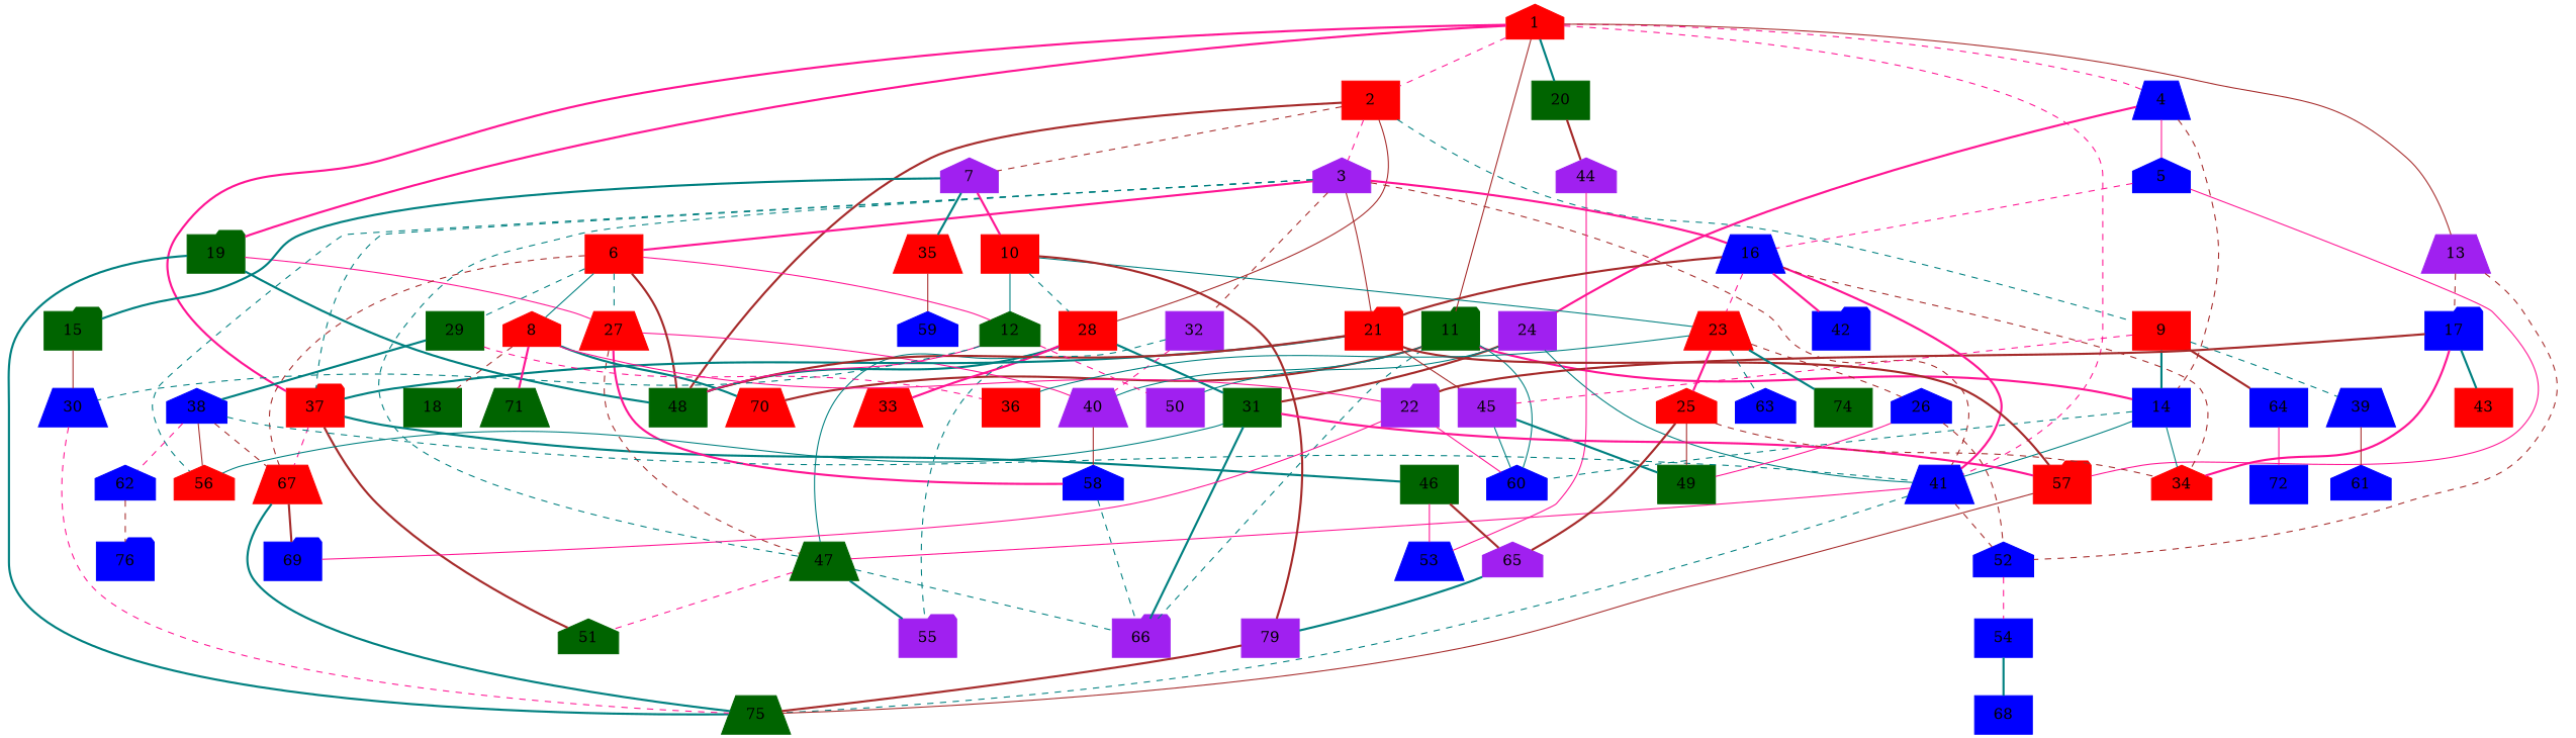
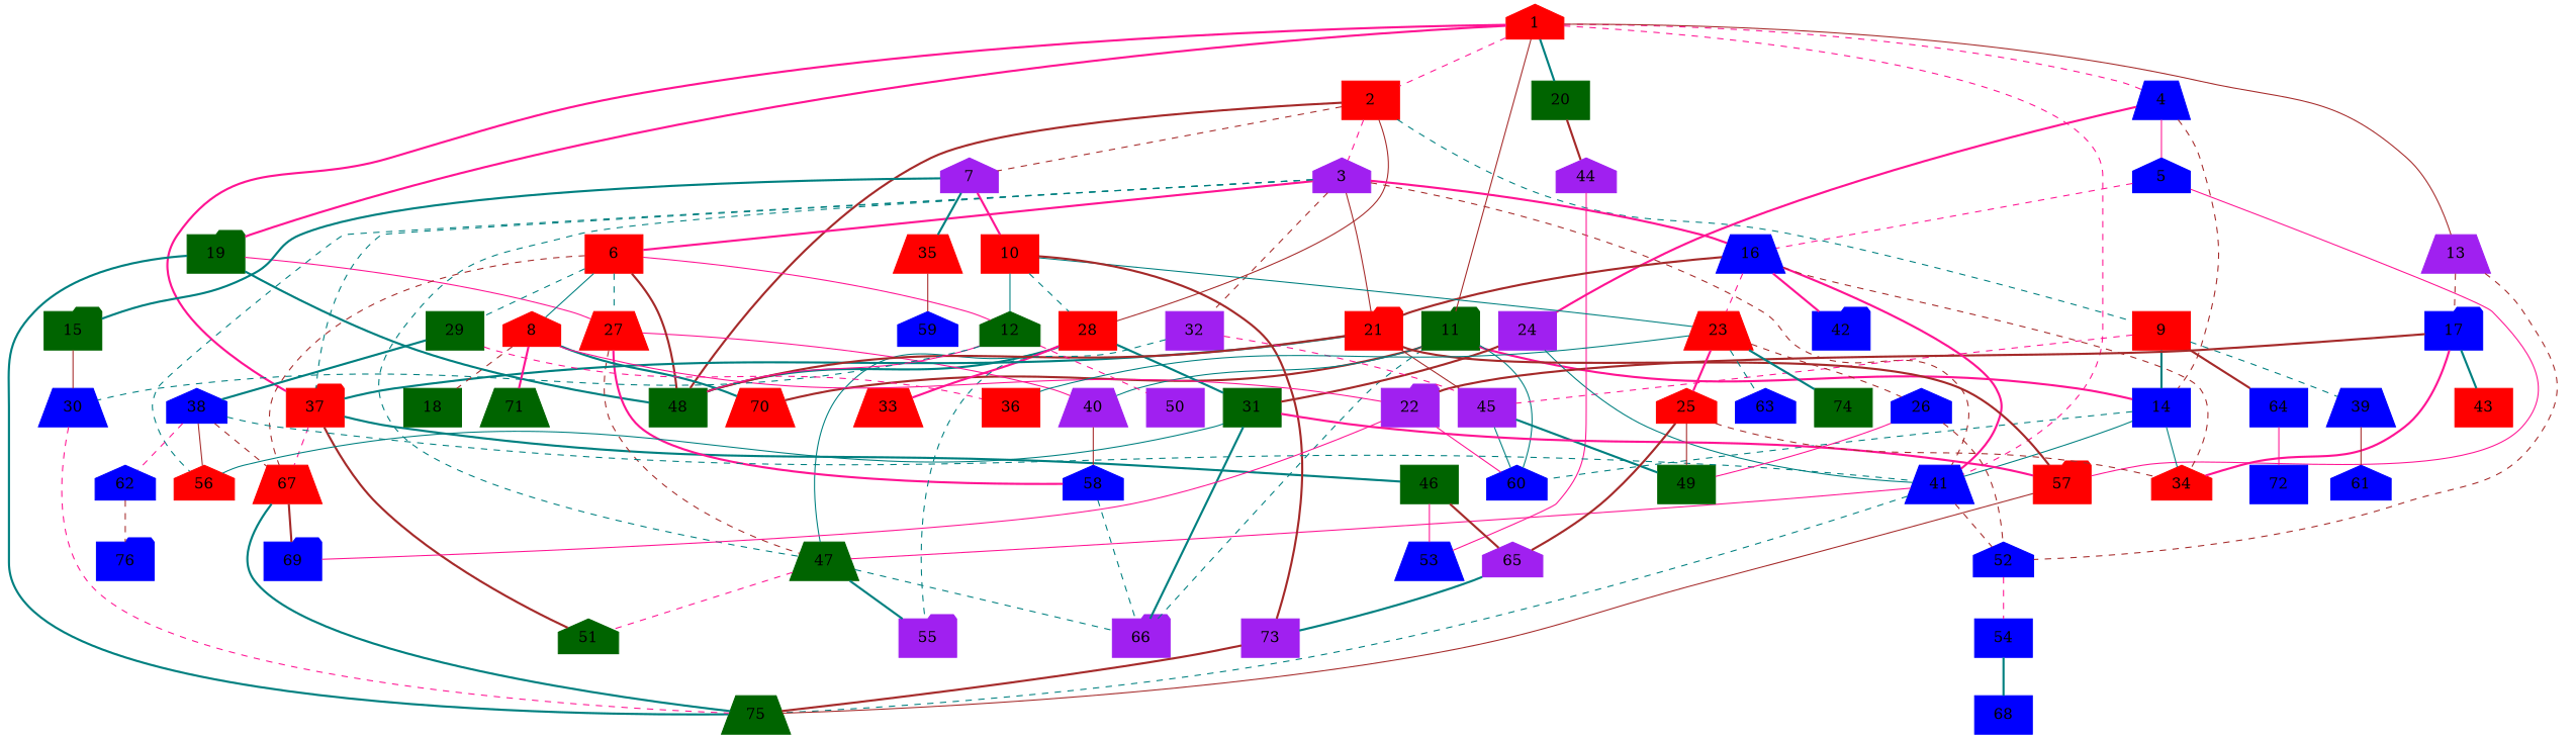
  graph {
    node [color=blue shape=box style=filled]
    edge [color=teal style=bold weight=1.0]
    1 [color=red shape=house]
    2 [color=red]
    4 [shape=trapezium]
    11 [color=darkgreen shape=folder]
    13 [color=purple shape=trapezium]
    19 [color=darkgreen shape=folder]
    20 [color=darkgreen]
    37 [color=red shape=folder]
    41 [shape=trapezium]
    3 [color=purple shape=house]
    7 [color=purple shape=house]
    9 [color=red]
    28 [color=red]
    48 [color=darkgreen]
    5 [shape=house]
    14
    24 [color=purple]
    70 [color=red shape=trapezium]
    40 [color=purple shape=trapezium]
    60 [shape=house]
    66 [color=purple shape=folder]
    17 [shape=folder]
    52 [shape=house]
    27 [color=red shape=trapezium]
    75 [color=darkgreen shape=trapezium]
    44 [color=purple shape=house]
    67 [color=red shape=trapezium]
    46 [color=darkgreen]
    51 [color=darkgreen shape=house]
    47 [color=darkgreen shape=trapezium]
    6 [color=red]
    16 [shape=trapezium]
    21 [color=red shape=folder]
    32 [color=purple]
    56 [color=red shape=house]
    10 [color=red]
    15 [color=darkgreen shape=folder]
    35 [color=red shape=trapezium]
    39 [shape=trapezium]
    45 [color=purple]
    64
    31 [color=darkgreen]
    33 [color=red shape=trapezium]
    8 [color=red shape=house]
    12 [color=darkgreen shape=house]
    29 [color=darkgreen]
    23 [color=red shape=trapezium]
    34 [color=red shape=house]
    42 [shape=folder]
    57 [color=red shape=folder]
    55 [color=purple shape=folder]
    50 [color=purple]
    18 [color=darkgreen]
    22 [color=purple shape=folder]
    71 [color=darkgreen shape=trapezium]
    30 [shape=trapezium]
    58 [shape=house]
    36 [color=red]
    38 [shape=house]
    69 [shape=folder]
-   73 [color=purple label=79]
+   73 [color=purple]
    59 [shape=house]
    61 [shape=house]
    49 [color=darkgreen]
    72
    25 [color=red shape=house]
    26 [shape=house]
    63 [shape=house]
    74 [color=darkgreen]
    43 [color=red]
    54
    53 [shape=trapezium]
    65 [color=purple shape=house]
    62 [shape=house]
    76 [shape=folder]
    68
    1 -- 2 [color=deeppink style=dashed]
    1 -- 4 [color=deeppink style=dashed]
    1 -- 11 [color=brown style=solid]
    1 -- 13 [color=brown style=solid]
    1 -- 19 [color=deeppink]
    1 -- 20
    1 -- 37 [color=deeppink]
    1 -- 41 [color=deeppink style=dashed]
    2 -- 3 [color=deeppink style=dashed]
    2 -- 7 [color=brown style=dashed]
    2 -- 9 [style=dashed]
    2 -- 28 [color=brown style=solid]
    2 -- 48 [color=brown]
    4 -- 5 [color=deeppink style=solid weight=2.0]
    4 -- 14 [color=brown style=dashed]
    4 -- 24 [color=deeppink]
    11 -- 14 [color=deeppink]
    11 -- 70 [color=brown]
    11 -- 40 [style=solid]
    11 -- 60 [style=solid]
    11 -- 66 [style=dashed]
    13 -- 17 [color=brown style=dashed]
    13 -- 52 [color=brown style=dashed]
    19 -- 48
    19 -- 27 [color=deeppink style=solid weight=2.0]
    19 -- 75
    20 -- 44 [color=brown]
    37 -- 67 [color=deeppink style=dashed]
    37 -- 46
    37 -- 51 [color=brown]
    41 -- 52 [color=brown style=dashed]
    41 -- 75 [style=dashed]
    41 -- 47 [color=deeppink style=solid]
    3 -- 37 [style=dashed]
    3 -- 41 [color=brown style=dashed]
    3 -- 47 [style=dashed]
    3 -- 6 [color=deeppink]
    3 -- 16 [color=deeppink weight=6.0]
    3 -- 21 [color=brown style=solid]
    3 -- 32 [color=brown style=dashed]
    3 -- 56 [style=dashed]
    7 -- 10 [color=deeppink]
    7 -- 15
    7 -- 35
    9 -- 14
    9 -- 39 [style=dashed]
    9 -- 45 [color=deeppink style=dashed]
    9 -- 64 [color=brown]
    28 -- 48
    28 -- 47 [style=solid]
    28 -- 31
    28 -- 33 [color=deeppink]
    5 -- 16 [color=deeppink style=dashed weight=2.0]
    5 -- 57 [color=deeppink style=solid]
    14 -- 41 [style=solid]
    14 -- 60 [style=dashed]
    14 -- 34 [style=solid]
    24 -- 41 [style=solid]
    24 -- 31 [color=brown]
-   24 -- 50 [style=solid]
    40 -- 58 [color=brown style=solid weight=2.0]
    17 -- 34 [color=deeppink]
    17 -- 22 [color=brown]
    17 -- 43
    52 -- 54 [color=deeppink style=dashed]
    27 -- 40 [color=deeppink style=solid]
    27 -- 47 [color=brown style=dashed]
    27 -- 58 [color=deeppink]
    44 -- 53 [color=deeppink style=solid]
    67 -- 75
    67 -- 69 [color=brown]
    46 -- 53 [color=deeppink style=solid]
    46 -- 65 [color=brown]
    47 -- 66 [style=dashed]
    47 -- 51 [color=deeppink style=dashed]
    47 -- 55
    6 -- 48 [color=brown]
    6 -- 27 [style=dashed]
    6 -- 67 [color=brown style=dashed]
    6 -- 8 [style=solid]
    6 -- 12 [color=deeppink style=solid]
    6 -- 29 [style=dashed]
    16 -- 41 [color=deeppink weight=2.0]
    16 -- 21 [color=brown]
    16 -- 23 [color=deeppink style=dashed]
    16 -- 34 [color=brown style=dashed]
    16 -- 42 [color=deeppink]
    21 -- 37
    21 -- 48 [color=brown]
    21 -- 45 [color=brown style=solid]
    21 -- 57 [color=brown]
-   32 -- 40 [color=deeppink style=dashed]
+   32 -- 45 [color=deeppink style=dashed]
    32 -- 55 [style=dashed]
    10 -- 28 [style=dashed]
    10 -- 12 [style=solid weight=4.0]
    10 -- 23 [style=solid]
    10 -- 73 [color=brown]
    15 -- 30 [color=brown style=solid weight=2.0]
    35 -- 59 [color=brown style=solid]
    39 -- 61 [color=brown style=solid]
    45 -- 60 [style=solid]
    45 -- 49
    64 -- 72 [color=deeppink style=solid]
    31 -- 66
    31 -- 56 [style=solid]
    31 -- 57 [color=deeppink]
    8 -- 70
    8 -- 18 [color=brown style=dashed]
    8 -- 22 [color=deeppink style=solid]
    8 -- 71 [color=deeppink]
    12 -- 48 [color=deeppink style=solid]
    12 -- 50 [color=deeppink style=dashed weight=2.0]
    12 -- 30 [style=dashed]
    29 -- 36 [color=deeppink style=dashed]
    29 -- 38
    23 -- 36 [style=solid]
    23 -- 25 [color=deeppink]
    23 -- 26 [color=brown style=dashed]
    23 -- 63 [style=dashed]
    23 -- 74
    57 -- 75 [color=brown style=solid]
    22 -- 60 [color=deeppink style=solid]
    22 -- 69 [color=deeppink style=solid]
    30 -- 75 [color=deeppink style=dashed]
    58 -- 66 [style=dashed]
    38 -- 41 [style=dashed]
    38 -- 67 [color=brown style=dashed]
    38 -- 56 [color=brown style=solid]
    38 -- 62 [color=deeppink style=dashed]
    73 -- 75 [color=brown]
    25 -- 34 [color=brown style=dashed]
    25 -- 49 [color=brown style=solid]
    25 -- 65 [color=brown]
    26 -- 52 [color=brown style=dashed]
    26 -- 49 [color=deeppink style=solid]
    54 -- 68
    65 -- 73
    62 -- 76 [color=brown style=dashed]
  }
